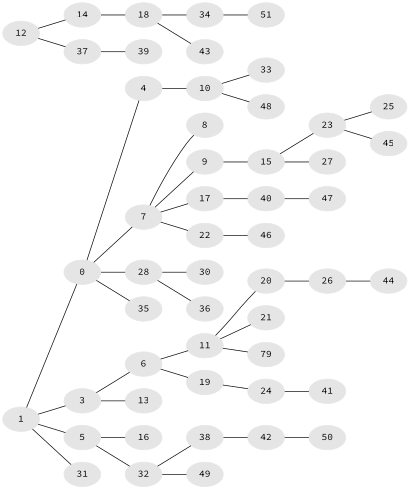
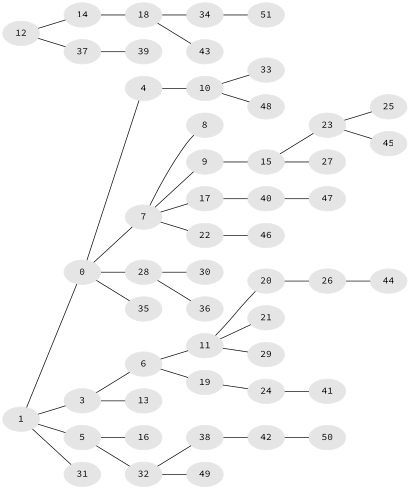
  graph {
    fontname="Source Code Pro"
    rankdir=LR
    node [color=gray90 fontname="Source Code Pro" style=filled]
    edge [fontname="Source Code Pro" weight=1.0]
    n1 [label=0]
    1
    3
    5
    31
    4
    7
    28
    35
    6
    13
    16
    32
    10
    8
    9
    17
    22
    30
    36
    11
    19
    33
    48
    38
    49
    20
    21
-   29 [label=79]
+   29
    24
    15
    40
    46
    23
    27
    12
    14
    37
    26
    18
    39
    34
    43
    25
    45
    47
    51
    41
    44
    42
    50
    n1 -- 4
    n1 -- 7
    n1 -- 28
    n1 -- 35
    1 -- n1
    1 -- 3
    1 -- 5
    1 -- 31
    3 -- 6
    3 -- 13 [weight=3.0]
    5 -- 16
    5 -- 32
    4 -- 10 [weight=2.0]
    7 -- 8
    7 -- 9
    7 -- 17
    7 -- 22 [weight=2.0]
    28 -- 30
    28 -- 36
    6 -- 11
    6 -- 19 [weight=2.0]
    32 -- 38
    32 -- 49 [weight=2.0]
    10 -- 33
    10 -- 48
    9 -- 15
    17 -- 40
    22 -- 46
    11 -- 20
    11 -- 21
    11 -- 29
    19 -- 24
    38 -- 42
    20 -- 26
    24 -- 41
    15 -- 23
    15 -- 27 [weight=2.0]
    40 -- 47
    23 -- 25
    23 -- 45
    12 -- 14
    12 -- 37
    14 -- 18
    37 -- 39
    26 -- 44 [weight=2.0]
    18 -- 34
    18 -- 43
    34 -- 51
    42 -- 50
  }
